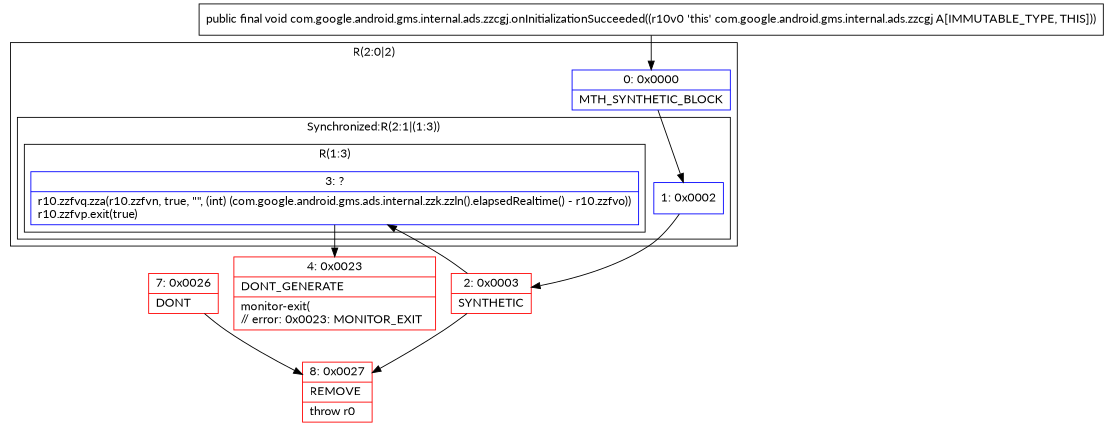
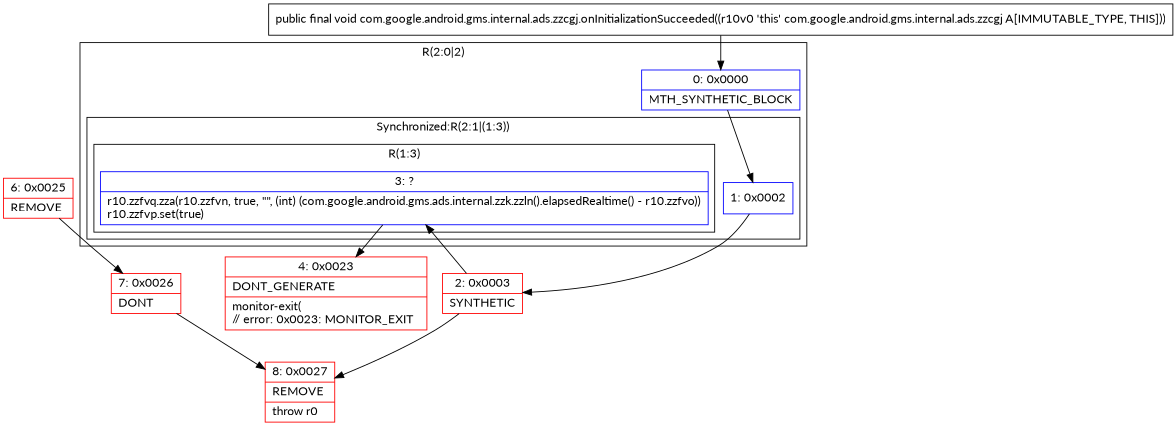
  digraph {
    fontname=Lato
    node [color=red fontname=Lato shape=record]
    edge [fontname=Lato]
-   n1 [color=blue label="{3\:\ ?|r10.zzfvq.zza(r10.zzfvn, true, \"\", (int) (com.google.android.gms.ads.internal.zzk.zzln().elapsedRealtime() \- r10.zzfvo))\lr10.zzfvp.exit(true)\l}"]
+   n1 [color=blue label="{3\:\ ?|r10.zzfvq.zza(r10.zzfvn, true, \"\", (int) (com.google.android.gms.ads.internal.zzk.zzln().elapsedRealtime() \- r10.zzfvo))\lr10.zzfvp.set(true)\l}"]
    n2 [color=blue label="{1\:\ 0x0002}"]
    n3 [color=blue label="{0\:\ 0x0000|MTH_SYNTHETIC_BLOCK\l}"]
    n4 [label="{4\:\ 0x0023|DONT_GENERATE\l|monitor\-exit(\l\/\/ error: 0x0023: MONITOR_EXIT  \l}"]
    n5 [label="{2\:\ 0x0003|SYNTHETIC\l}"]
    n6 [label="{8\:\ 0x0027|REMOVE\l|throw r0\l}"]
+   n7 [label="{6\:\ 0x0025|REMOVE\l}"]
    n8 [label="{7\:\ 0x0026|DONT\l}"]
    n9 [label="{public final void com.google.android.gms.internal.ads.zzcgj.onInitializationSucceeded((r10v0 'this' com.google.android.gms.internal.ads.zzcgj A[IMMUTABLE_TYPE, THIS])) }" color=""]
    subgraph cluster_1 {
      label="R(2:0|2)"
      n3
      subgraph cluster_2 {
        label="Synchronized:R(2:1|(1:3))"
        n2
        subgraph cluster_3 {
          label="R(1:3)"
          n1
        }
      }
    }
    n1 -> n4
    n2 -> n5
    n3 -> n2
    n5 -> n1
    n5 -> n6
+   n7 -> n8
    n8 -> n6
    n9 -> n3
  }
